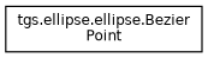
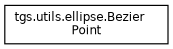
  digraph {
    rankdir=LR
-   n1 [color=black fillcolor=white fontname=Helvetica fontsize=10 height=0.2 label="tgs.ellipse.ellipse.Bezier\lPoint" shape=record style=filled width=0.4]
+   n1 [color=black fillcolor=white fontname=Helvetica fontsize=10 height=0.2 label="tgs.utils.ellipse.Bezier\lPoint" shape=record style=filled width=0.4]
  }
